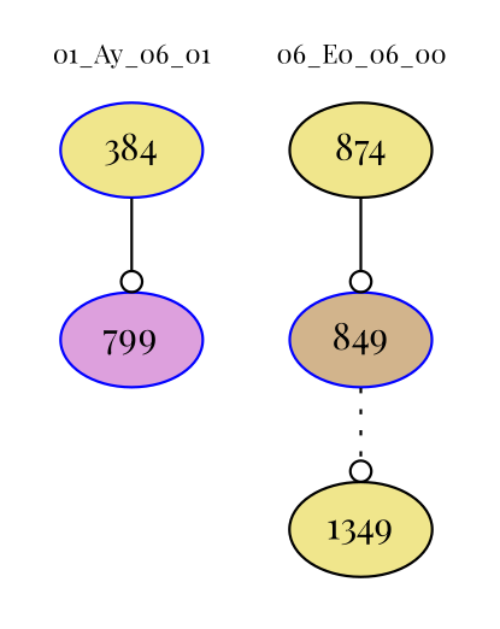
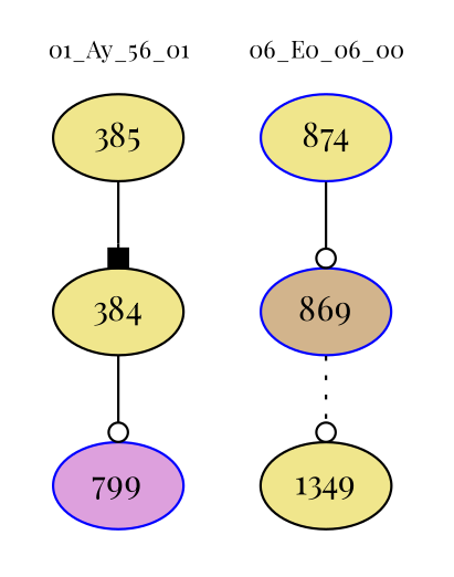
  digraph {
    fontname="Playfair Display"
    node [color=black fillcolor=khaki fontname="Playfair Display" style=filled]
    edge [arrowhead=odot color=black fontname="Playfair Display" style=solid]
-   n2 [color=blue label=384]
+   n1 [label=385]
+   n2 [label=384]
    n3 [color=blue fillcolor=plum label=799]
-   n4 [label=874]
-   n5 [color=blue fillcolor=tan label=849]
+   n4 [color=blue label=874]
+   n5 [color=blue fillcolor=tan label=869]
    n6 [label=1349]
    subgraph cluster_1 {
      color=white
      fontsize=10
-     label="01_Ay_06_01"
+     label="01_Ay_56_01"
+     n1
      n2
      n3
    }
    subgraph cluster_2 {
      color=white
      fontsize=10
      label="06_E0_06_00"
      n4
      n5
      n6
    }
+   n1 -> n2 [arrowhead=box]
    n2 -> n3
    n4 -> n5
    n5 -> n6 [style=dotted]
  }
